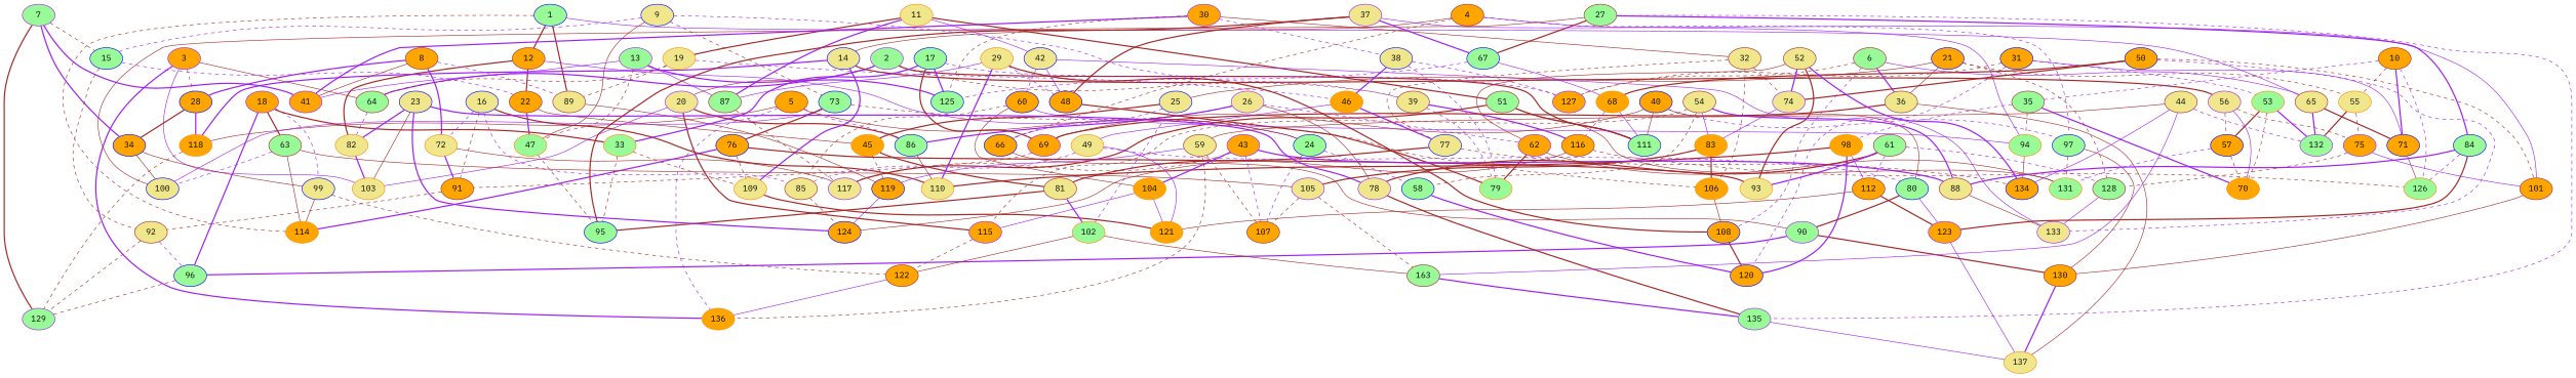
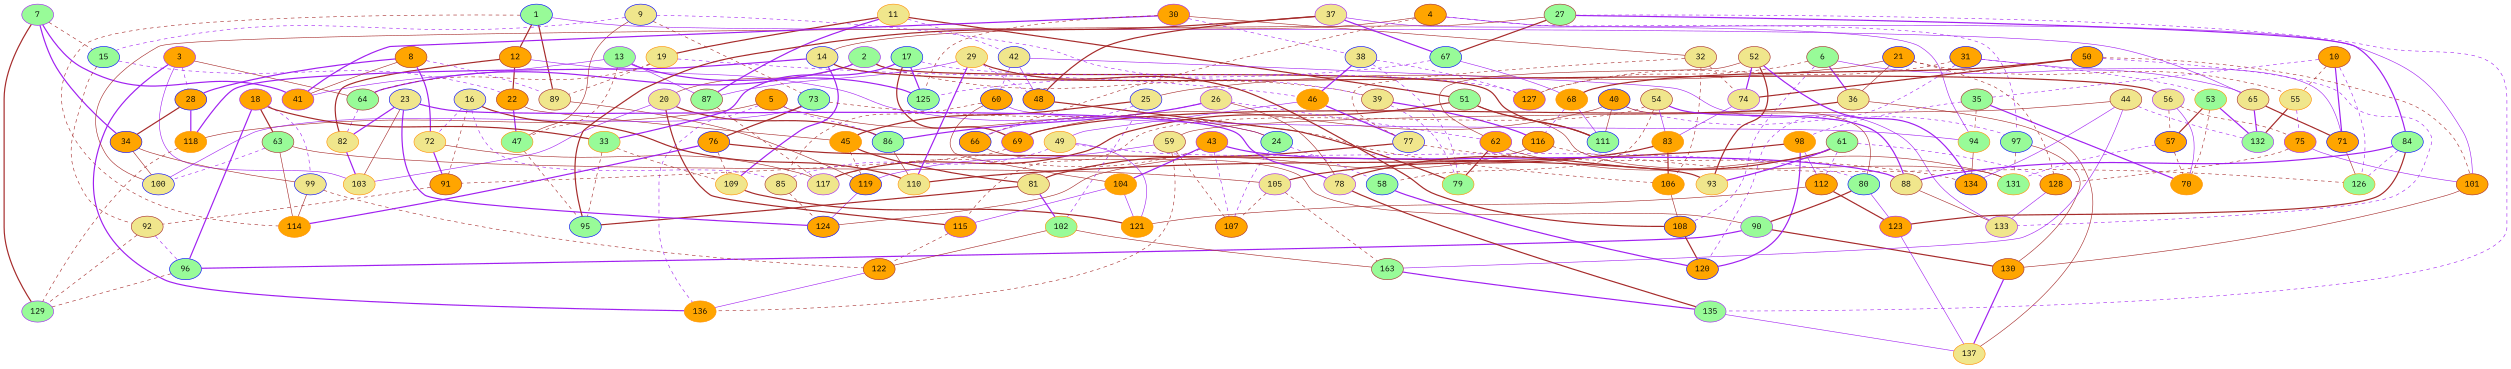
  graph {
    fontname="IBM Plex Mono"
    node [color=blue fillcolor=orange fontname="IBM Plex Mono" style=filled]
    edge [color=brown fontname="IBM Plex Mono" style=dashed]
    1 [fillcolor=palegreen]
    12 [color=brown]
    65 [color=brown fillcolor=khaki]
    89 [color=brown fillcolor=khaki]
    114 [color=darkorange]
    24 [fillcolor=palegreen]
    22 [color=brown]
    82 [color=darkorange fillcolor=khaki]
    71
    132 [color=purple fillcolor=palegreen]
    119
    2 [color=purple fillcolor=palegreen]
    20 [color=purple fillcolor=khaki]
    39 [color=brown fillcolor=khaki]
    64 [color=brown fillcolor=palegreen]
    111 [fillcolor=palegreen]
    103 [color=darkorange fillcolor=khaki]
    86 [fillcolor=palegreen]
    115 [color=purple]
    79 [color=darkorange fillcolor=palegreen]
    116 [color=brown]
    3 [color=purple]
    28
    136 [color=darkorange]
    118 [color=darkorange]
    34
    4 [color=brown]
    14 [fillcolor=khaki]
    66
    94 [color=darkorange fillcolor=palegreen]
    97 [fillcolor=palegreen]
    56 [color=purple fillcolor=khaki]
    109 [color=darkorange fillcolor=khaki]
    90 [color=purple fillcolor=palegreen]
    134
    131 [color=darkorange fillcolor=palegreen]
    130 [color=brown]
    5 [color=brown]
    58 [fillcolor=palegreen]
    107 [color=brown]
    110 [color=darkorange fillcolor=khaki]
    129 [color=purple fillcolor=palegreen]
    6 [color=brown fillcolor=palegreen]
    36 [color=brown fillcolor=khaki]
    108
    127 [color=purple]
    69 [color=purple]
    137 [color=darkorange fillcolor=khaki]
    120
    7 [color=purple fillcolor=palegreen]
    15 [fillcolor=palegreen]
    41 [color=purple]
    92 [color=brown fillcolor=khaki]
    99 [fillcolor=khaki]
    100 [fillcolor=khaki]
    8 [color=brown]
    72 [color=darkorange fillcolor=khaki]
    91 [color=brown]
    117 [color=purple fillcolor=khaki]
    9 [fillcolor=khaki]
    47 [color=darkorange fillcolor=palegreen]
    73 [fillcolor=palegreen]
    95 [fillcolor=palegreen]
    106 [color=darkorange]
    76
    10 [color=brown]
    35 [color=brown fillcolor=palegreen]
    55 [color=darkorange fillcolor=khaki]
    126 [color=darkorange fillcolor=palegreen]
    70 [color=darkorange]
    98 [color=darkorange]
    75 [color=purple]
    11 [color=darkorange fillcolor=khaki]
    19 [color=darkorange fillcolor=khaki]
    42 [fillcolor=khaki]
    51 [color=brown fillcolor=palegreen]
    87 [color=brown fillcolor=palegreen]
    46 [color=darkorange]
    48
    60
    133 [color=purple fillcolor=khaki]
    45 [color=darkorange]
    13 [color=purple fillcolor=palegreen]
    125 [fillcolor=palegreen]
    57
    121 [color=darkorange]
    96 [fillcolor=palegreen]
    16 [fillcolor=khaki]
    85 [color=brown fillcolor=khaki]
    124
    17 [fillcolor=palegreen]
    33 [color=darkorange fillcolor=palegreen]
    18 [color=purple]
    63 [color=brown fillcolor=palegreen]
    105 [color=purple fillcolor=khaki]
    122 [color=brown]
    77 [fillcolor=khaki]
    49 [color=darkorange fillcolor=khaki]
    21
    25 [fillcolor=khaki]
-   128 [color=brown fillcolor=palegreen]
+   128 [color=brown]
    102 [color=darkorange fillcolor=palegreen]
    81 [color=brown fillcolor=khaki]
    23 [fillcolor=khaki]
    78 [color=purple fillcolor=khaki]
    135 [color=purple fillcolor=palegreen]
    n107 [color=brown fillcolor=palegreen label=163]
    26 [color=purple fillcolor=khaki]
    62 [color=purple]
    27 [color=brown fillcolor=palegreen]
    67 [fillcolor=palegreen]
    84 [fillcolor=palegreen]
    68 [color=darkorange]
    88 [color=brown fillcolor=khaki]
    123 [color=purple]
    29 [color=darkorange fillcolor=khaki]
    30 [color=purple]
    32 [color=brown fillcolor=khaki]
    38 [fillcolor=khaki]
    74 [color=purple fillcolor=khaki]
    31
    53 [color=darkorange fillcolor=palegreen]
    83 [color=darkorange]
    112 [color=brown]
    37 [color=purple fillcolor=khaki]
    101 [color=brown]
    40
    80 [fillcolor=palegreen]
    104 [color=darkorange]
    43 [color=purple]
    44 [color=brown fillcolor=khaki]
    59 [color=brown fillcolor=khaki]
    50
    52 [color=brown fillcolor=khaki]
    93 [color=darkorange fillcolor=khaki]
    54 [color=brown fillcolor=khaki]
    61 [color=brown fillcolor=palegreen]
    1 -- 12 [style=bold]
    1 -- 65 [color=purple style=solid]
    1 -- 89 [style=bold]
    1 -- 114
    12 -- 24 [color=purple style=solid]
    12 -- 22 [style=bold]
    12 -- 82 [style=bold]
    65 -- 71 [style=bold]
    65 -- 132 [color=purple style=bold]
    89 -- 119 [style=solid]
    24 -- 58 [color=purple]
    24 -- 107 [color=purple]
    22 -- 47 [color=purple style=bold]
    22 -- 45 [style=solid]
    82 -- 103 [color=purple style=bold]
    71 -- 126 [style=solid]
    119 -- 124 [color=purple style=solid]
    2 -- 20 [style=solid]
    2 -- 39
    2 -- 64 [color=purple style=bold]
    2 -- 111 [style=bold]
    20 -- 103 [color=purple style=solid]
    20 -- 86 [style=bold]
    20 -- 115 [style=bold]
    39 -- 79 [color=purple]
    39 -- 116 [color=purple style=bold]
    64 -- 82 [color=purple]
    86 -- 110 [style=solid]
    115 -- 122
    116 -- 126
    116 -- 124 [style=solid]
    3 -- 64 [style=solid]
    3 -- 103 [color=purple style=solid]
    3 -- 28 [color=purple]
    3 -- 136 [color=purple style=bold]
    28 -- 118 [color=purple style=bold]
    28 -- 34 [style=bold]
    118 -- 129
    34 -- 99 [style=solid]
    34 -- 100 [style=solid]
    4 -- 14 [style=solid]
    4 -- 66
    4 -- 94 [color=purple style=solid]
    4 -- 97 [color=purple]
    14 -- 118 [color=purple style=bold]
    14 -- 56 [style=bold]
    14 -- 109 [color=purple style=bold]
    66 -- 90 [style=solid]
    94 -- 134 [style=solid]
    97 -- 131
    97 -- 130 [style=solid]
    56 -- 70 [color=purple style=solid]
    56 -- 75
    56 -- 57
    109 -- 121 [style=bold]
    90 -- 130 [style=bold]
    90 -- 96 [color=purple style=bold]
    130 -- 137 [color=purple style=bold]
    5 -- 24 [style=solid]
    5 -- 86 [color=purple]
    5 -- 136 [color=purple]
    5 -- 118 [style=solid]
    58 -- 120 [color=purple style=bold]
    6 -- 65 [color=purple style=solid]
    6 -- 36 [color=purple style=bold]
    6 -- 108 [color=purple]
    6 -- 127
    36 -- 69 [style=bold]
    36 -- 137 [style=solid]
    108 -- 120 [style=bold]
    69 -- 91
    7 -- 34 [color=purple style=bold]
    7 -- 129 [style=bold]
    7 -- 15
    7 -- 41 [color=purple style=bold]
    15 -- 22 [color=purple]
    15 -- 92
    92 -- 129
    92 -- 96 [color=purple]
    99 -- 114 [style=solid]
    99 -- 122
    8 -- 89 [color=purple]
    8 -- 28 [color=purple style=bold]
    8 -- 41 [style=solid]
    8 -- 72 [color=purple style=bold]
    72 -- 91 [color=purple style=bold]
    72 -- 117 [style=solid]
    91 -- 92
    9 -- 39 [color=purple]
    9 -- 15 [color=purple]
    9 -- 47 [style=solid]
    9 -- 73
    47 -- 95
    73 -- 100 [color=purple style=solid]
    73 -- 106
    73 -- 76 [style=bold]
    106 -- 108 [style=solid]
    76 -- 114 [color=purple style=bold]
    76 -- 109
    76 -- 93 [style=bold]
    10 -- 71 [color=purple style=bold]
    10 -- 35 [color=purple]
    10 -- 55
    10 -- 126 [color=purple]
    35 -- 94
    35 -- 70 [color=purple style=bold]
    35 -- 98 [color=purple]
    55 -- 132 [style=bold]
-   55 -- 75
+   55 -- 75 [color=purple]
    98 -- 110 [style=bold]
    98 -- 120 [color=purple style=bold]
    98 -- 112 [color=purple style=solid]
    75 -- 128
    75 -- 101 [color=purple style=solid]
    11 -- 19 [style=bold]
-   11 -- 42 [color=purple style=solid]
+   11 -- 42 [color=purple]
    11 -- 51 [style=bold]
    11 -- 87 [color=purple style=bold]
    19 -- 89
    19 -- 64
    19 -- 46 [color=purple]
    42 -- 48 [color=purple style=solid]
    42 -- 60 [color=purple]
    42 -- 133 [color=purple style=solid]
    51 -- 111 [style=bold]
    51 -- 131 [style=solid]
    51 -- 117 [style=bold]
    87 -- 117
    46 -- 77 [color=purple style=bold]
    46 -- 49 [color=purple style=solid]
    48 -- 79 [style=bold]
    60 -- 94 [color=purple style=solid]
    60 -- 85
    60 -- 104 [style=solid]
    45 -- 119
    45 -- 81 [style=bold]
    13 -- 41 [color=purple style=solid]
    13 -- 47
    13 -- 87 [color=purple style=solid]
    13 -- 125 [color=purple style=bold]
    57 -- 131 [color=purple]
    57 -- 70
    96 -- 129
    16 -- 110 [style=bold]
    16 -- 72 [color=purple]
    16 -- 91
    16 -- 85 [color=purple]
    85 -- 124
    17 -- 127 [color=purple]
    17 -- 69 [style=bold]
    17 -- 125 [color=purple style=bold]
    17 -- 33 [color=purple style=bold]
    33 -- 109
    33 -- 95
    18 -- 99 [color=purple]
    18 -- 96 [color=purple style=bold]
    18 -- 33 [style=bold]
    18 -- 63 [style=bold]
    63 -- 114 [style=solid]
    63 -- 100 [color=purple]
    63 -- 105 [style=solid]
    105 -- 107
    105 -- n107
    122 -- 136 [color=purple style=solid]
    77 -- 134
    77 -- 81 [style=bold]
    49 -- 121 [color=purple style=solid]
    49 -- 85 [color=purple]
    49 -- 80 [color=purple]
    21 -- 36 [style=solid]
    21 -- 55
    21 -- 25 [style=solid]
    21 -- 128
    25 -- 66 [color=purple]
    25 -- 45 [style=bold]
    25 -- 102 [color=purple]
    128 -- 133 [color=purple style=solid]
    102 -- 122 [style=solid]
    102 -- n107 [style=solid]
    81 -- 95 [style=bold]
    81 -- 102 [color=purple style=bold]
    23 -- 82 [color=purple style=bold]
    23 -- 103 [style=solid]
    23 -- 124 [color=purple style=bold]
    23 -- 78 [color=purple style=bold]
    78 -- 135 [style=bold]
    135 -- 137 [color=purple style=solid]
    n107 -- 135 [color=purple style=bold]
    26 -- 86 [color=purple style=bold]
    26 -- 66 [color=purple]
    26 -- 78 [style=solid]
    26 -- 62 [color=purple]
    62 -- 79 [style=bold]
    62 -- 131 [style=solid]
    27 -- 100 [style=solid]
    27 -- 135 [color=purple]
    27 -- 67 [style=bold]
    27 -- 84 [color=purple style=bold]
    67 -- 125 [color=purple]
    67 -- 68 [color=purple style=solid]
    84 -- 126 [color=purple]
    84 -- 88 [color=purple style=bold]
    84 -- 123 [style=bold]
    68 -- 111 [color=purple style=solid]
    68 -- 116 [color=purple]
    88 -- 133 [style=solid]
    123 -- 137 [color=purple style=solid]
    29 -- 110 [color=purple style=bold]
    29 -- 108 [style=bold]
    29 -- 87 [color=purple style=solid]
    29 -- 48 [color=purple]
    30 -- 41 [color=purple style=bold]
    30 -- 125
    30 -- 32 [style=solid]
    30 -- 38 [color=purple]
    32 -- 106
    32 -- 77
    32 -- 74
    38 -- 79 [color=purple]
    38 -- 127 [color=purple]
    38 -- 46 [color=purple style=bold]
    74 -- 83 [color=purple style=solid]
    31 -- 71 [color=purple style=solid]
    31 -- 127
    31 -- 120 [color=purple]
    31 -- 53 [color=purple]
    53 -- 132 [color=purple style=bold]
    53 -- 70
    53 -- 57 [style=bold]
    83 -- 106 [style=bold]
    83 -- 105 [style=bold]
    112 -- 121 [style=solid]
    112 -- 123 [style=bold]
    37 -- 95 [style=bold]
    37 -- 48 [style=bold]
    37 -- 67 [color=purple style=bold]
    37 -- 101 [color=purple style=solid]
    101 -- 130 [style=solid]
    40 -- 111 [style=solid]
    40 -- 97 [color=purple]
    40 -- 69 [style=solid]
    40 -- 80 [style=solid]
    80 -- 90 [style=bold]
    80 -- 123 [color=purple style=solid]
    104 -- 115 [color=purple style=solid]
    104 -- 121 [color=purple style=solid]
    43 -- 107 [color=purple]
    43 -- 117
    43 -- 88 [color=purple style=bold]
    43 -- 104 [color=purple style=bold]
    44 -- 132 [color=purple]
    44 -- 134 [color=purple style=solid]
    44 -- n107 [color=purple style=solid]
    44 -- 59 [style=solid]
    59 -- 119 [color=purple style=solid]
    59 -- 136
    59 -- 107
    50 -- 133 [color=purple]
    50 -- 68 [style=bold]
    50 -- 74 [style=bold]
    50 -- 101
    52 -- 134 [color=purple style=bold]
    52 -- 62 [style=solid]
    52 -- 74 [color=purple style=bold]
    52 -- 93 [style=bold]
    54 -- 115
    54 -- 58
    54 -- 88 [color=purple style=bold]
    54 -- 83 [color=purple style=solid]
    61 -- 128 [color=purple]
    61 -- 78 [style=bold]
    61 -- 112 [color=purple]
    61 -- 93 [color=purple style=bold]
  }
